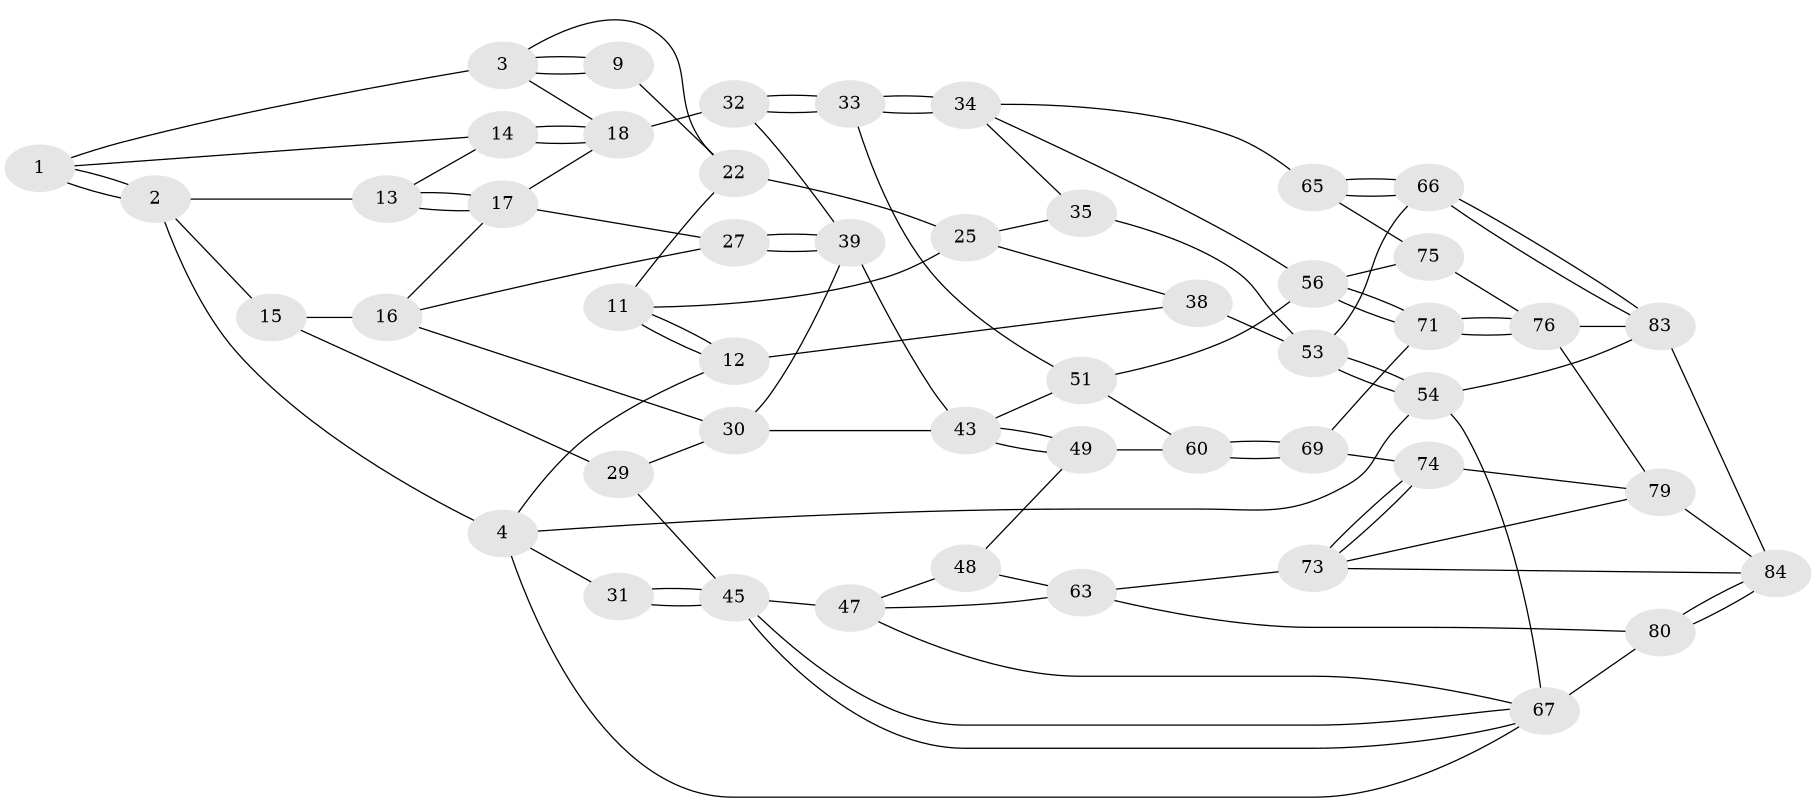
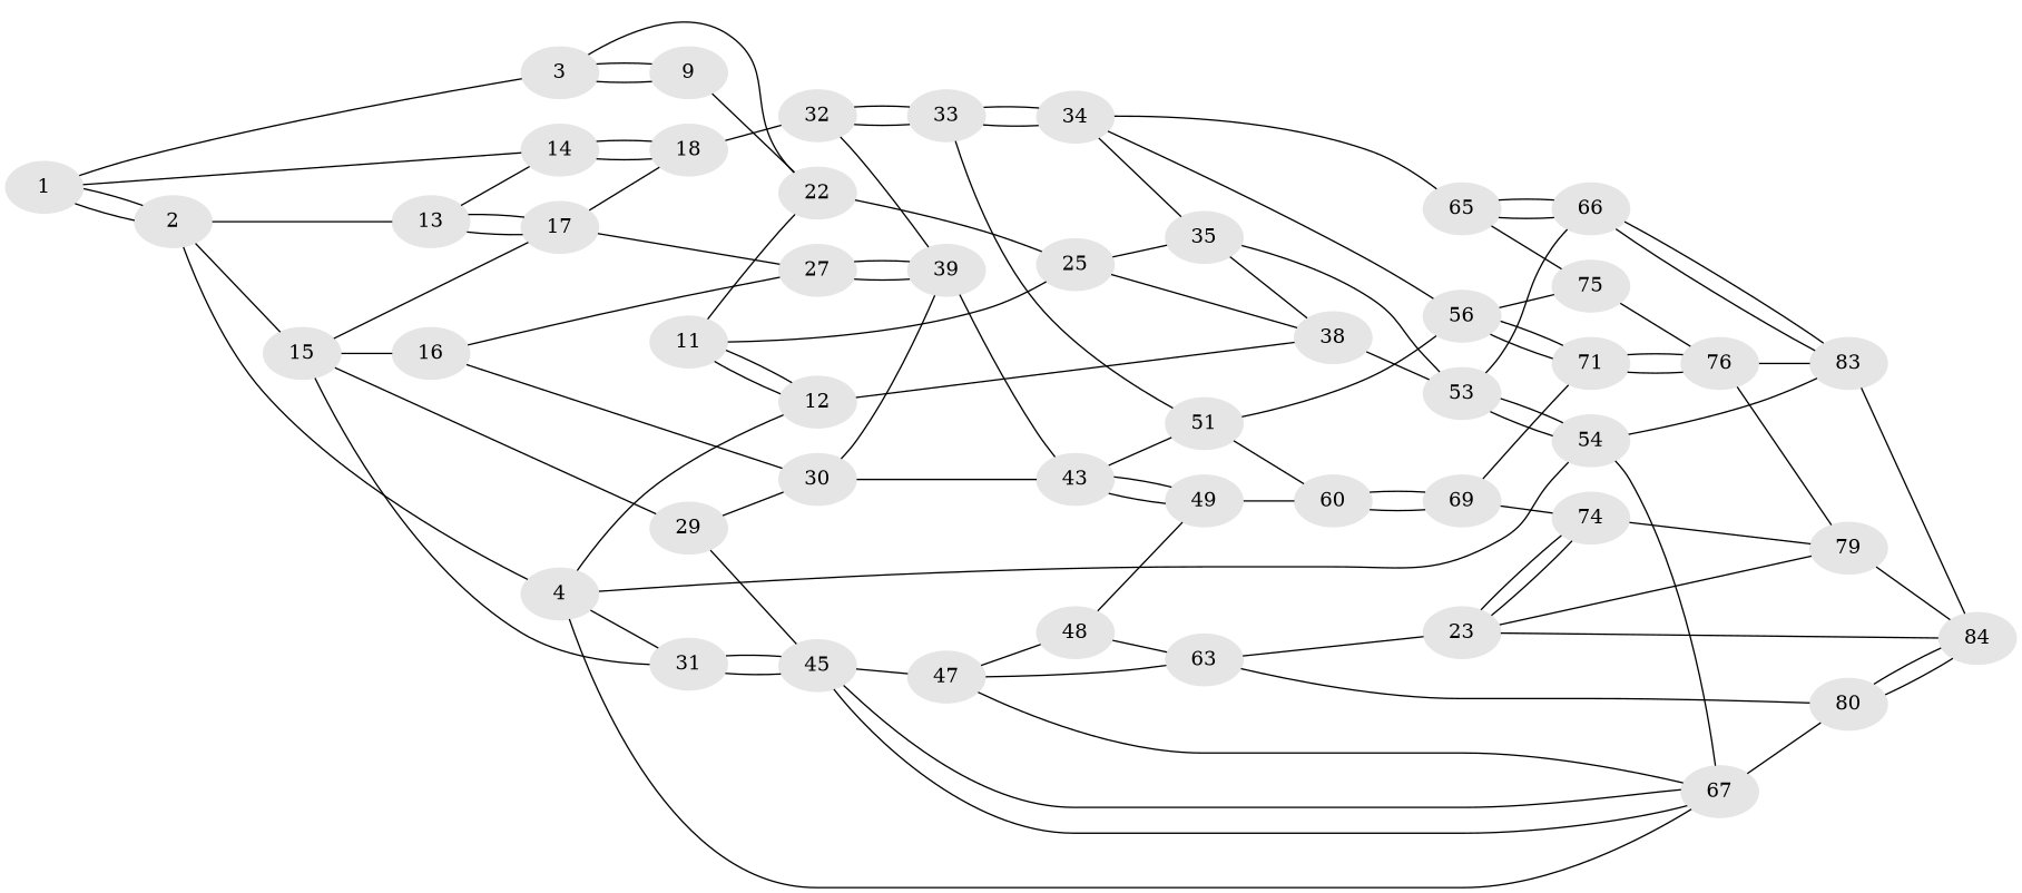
  graph {
    rankdir=LR
    node [color=gray90 style=filled]
    1 [super="+7"]
    2 [super="+3"]
    n3 [label=3 super="+20"]
    14
    4 [super="+5"]
    13
    15 [super="+28"]
    9 [super="+10"]
    18 [super="+19"]
    22 [super="+24"]
    12
    31
    54
    67 [super="+68"]
    17 [super="+21"]
    16 [super="+26"]
    29
    38 [super="+52"]
    45 [super="+46"]
    83 [super="+86"]
    80
    32 [super="+41"]
    25 [super="+37"]
    11 [super="+23"]
    35 [super="+36"]
    53 [super="+64"]
    27
    30 [super="+42"]
    39 [super="+40"]
    43 [super="+44"]
    33 [super="+50"]
    47 [super="+62"]
    51 [super="+55"]
    49 [super="+59"]
    34 [super="+58"]
    56 [super="+57"]
    65
    60
    71
    75
    66
    48 [super="+61"]
    63 [super="+72"]
-   73 [super="+81"]
+   73 [super="+81" label=23]
    69 [super="+70"]
    84 [super="+85"]
    76 [super="+77"]
    74 [super="+78"]
    79 [super="+82"]
    1 -- 2
    1 -- 2
    1 -- n3
    1 -- 14
    2 -- 4
    2 -- 13
    2 -- 15
    n3 -- 9
    n3 -- 9
-   n3 -- 18
    n3 -- 22
    14 -- 18
    14 -- 18
    4 -- 12
    4 -- 31
    4 -- 54
    4 -- 67
    13 -- 14
    13 -- 17
    13 -- 17
+   15 -- 31
    15 -- 16
    15 -- 29
    9 -- 22
    18 -- 32
    22 -- 25
    12 -- 38
    31 -- 45
    31 -- 45
    54 -- 67
    54 -- 83
    67 -- 80
    17 -- 18
    17 -- 27
-   16 -- 17
+   15 -- 17
    16 -- 27
    16 -- 30
    29 -- 45
    29 -- 30
    38 -- 53
    45 -- 67
    45 -- 67
    45 -- 47
    83 -- 84
    80 -- 84
    80 -- 84
    32 -- 39
    32 -- 33 [weight=2]
    32 -- 33
    25 -- 38
    25 -- 35
    11 -- 22
    11 -- 12
    11 -- 12
    11 -- 25
+   35 -- 38
    35 -- 53
    53 -- 54
    53 -- 54
    53 -- 66
    27 -- 39
    27 -- 39
    30 -- 39
    30 -- 43
    39 -- 43
    43 -- 51
    43 -- 49
    43 -- 49
    33 -- 51
    33 -- 34
    33 -- 34
    47 -- 67
    47 -- 48
    47 -- 63
    51 -- 56
    51 -- 60
    49 -- 60
    34 -- 35
    34 -- 56
    34 -- 65
    56 -- 71
    56 -- 71
    56 -- 75
    65 -- 75
    65 -- 66
    65 -- 66
    60 -- 69
    60 -- 69
    71 -- 76
    71 -- 76
    75 -- 76
    66 -- 83
    66 -- 83
    48 -- 49 [weight=2]
    48 -- 63
    63 -- 80
    63 -- 73
    73 -- 84
    73 -- 74
    73 -- 74
    73 -- 79
    69 -- 71
    69 -- 74 [weight=2]
    76 -- 83
    76 -- 79
    74 -- 79
    79 -- 84
  }
